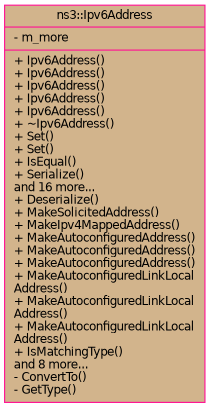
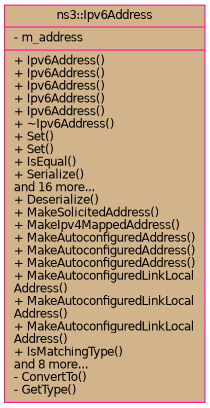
  digraph {
-   n1 [color=deeppink fillcolor=tan fontcolor=black fontname=Helvetica fontsize=10 height=0.2 label="{ns3::Ipv6Address\n|- m_more\l|+ Ipv6Address()\l+ Ipv6Address()\l+ Ipv6Address()\l+ Ipv6Address()\l+ Ipv6Address()\l+ ~Ipv6Address()\l+ Set()\l+ Set()\l+ IsEqual()\l+ Serialize()\land 16 more...\l+ Deserialize()\l+ MakeSolicitedAddress()\l+ MakeIpv4MappedAddress()\l+ MakeAutoconfiguredAddress()\l+ MakeAutoconfiguredAddress()\l+ MakeAutoconfiguredAddress()\l+ MakeAutoconfiguredLinkLocal\lAddress()\l+ MakeAutoconfiguredLinkLocal\lAddress()\l+ MakeAutoconfiguredLinkLocal\lAddress()\l+ IsMatchingType()\land 8 more...\l- ConvertTo()\l- GetType()\l}" shape=record style=filled width=0.4]
+   n1 [color=deeppink fillcolor=tan fontcolor=black fontname=Helvetica fontsize=10 height=0.2 label="{ns3::Ipv6Address\n|- m_address\l|+ Ipv6Address()\l+ Ipv6Address()\l+ Ipv6Address()\l+ Ipv6Address()\l+ Ipv6Address()\l+ ~Ipv6Address()\l+ Set()\l+ Set()\l+ IsEqual()\l+ Serialize()\land 16 more...\l+ Deserialize()\l+ MakeSolicitedAddress()\l+ MakeIpv4MappedAddress()\l+ MakeAutoconfiguredAddress()\l+ MakeAutoconfiguredAddress()\l+ MakeAutoconfiguredAddress()\l+ MakeAutoconfiguredLinkLocal\lAddress()\l+ MakeAutoconfiguredLinkLocal\lAddress()\l+ MakeAutoconfiguredLinkLocal\lAddress()\l+ IsMatchingType()\land 8 more...\l- ConvertTo()\l- GetType()\l}" shape=record style=filled width=0.4]
  }
